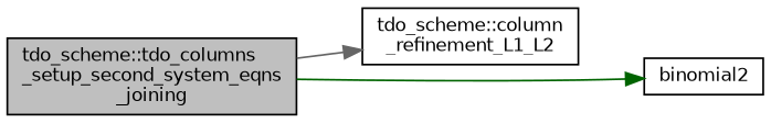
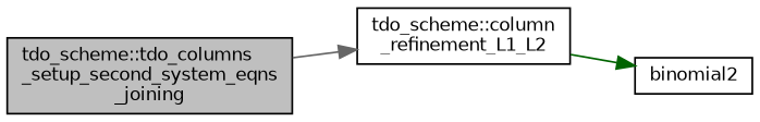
  digraph {
    rankdir=LR
    node [color=black fillcolor=white fontname=Helvetica fontsize=10 shape=record style=filled]
    edge [fontname=Helvetica fontsize=10 labelfontname=Helvetica labelfontsize=10 style=solid]
    n1 [fillcolor=grey75 fontcolor=black height=0.2 label="tdo_scheme::tdo_columns\l_setup_second_system_eqns\l_joining" width=0.4]
    n2 [height=0.2 label="tdo_scheme::column\l_refinement_L1_L2" width=0.4]
    n3 [height=0.2 label=binomial2 width=0.4]
    n1 -> n2 [color=gray40]
-   n1 -> n3 [color=darkgreen]
+   n2 -> n3 [color=darkgreen]
  }
